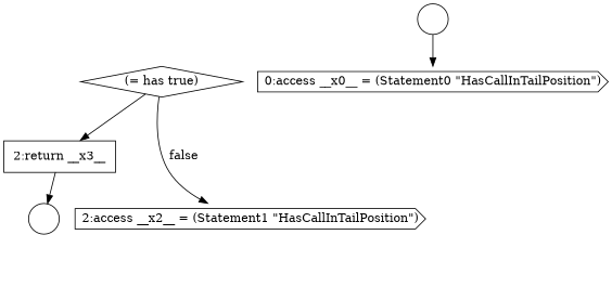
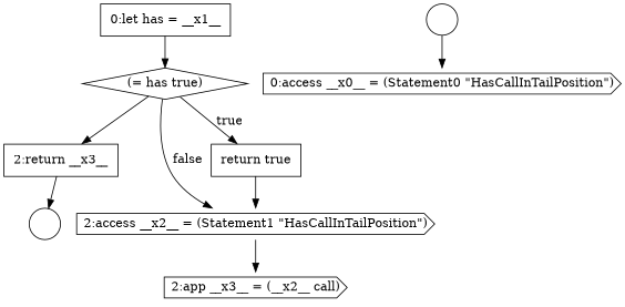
  digraph {
    node [color=black fillcolor=white shape=none style=filled]
    edge [color=black]
    n1 [label=<<font color="black">     <table border="0" cellborder="1" cellspacing="0" cellpadding="10">       <tr><td align="left">2:return __x3__</td></tr>     </table>   </font>> margin=0]
    n2 [label=" " shape=circle]
    n3 [label=" " shape=circle]
    n4 [label=<<font color="black">0:access __x0__ = (Statement0 &quot;HasCallInTailPosition&quot;)</font>> shape=cds]
    n5 [label=<<font color="black">(= has true)</font>> shape=diamond]
    n6 [label=<<font color="black">2:access __x2__ = (Statement1 &quot;HasCallInTailPosition&quot;)</font>> shape=cds]
+   n7 [label=<<font color="black">     <table border="0" cellborder="1" cellspacing="0" cellpadding="10">       <tr><td align="left">return true</td></tr>     </table>   </font>> margin=0]
+   n8 [label=<<font color="black">2:app __x3__ = (__x2__ call)</font>> shape=cds]
+   n9 [label=<<font color="black">     <table border="0" cellborder="1" cellspacing="0" cellpadding="10">       <tr><td align="left">0:let has = __x1__</td></tr>     </table>   </font>> margin=0]
    n1 -> n2
    n3 -> n4
    n5 -> n1
    n5 -> n6 [label=<<font color="black">false</font>>]
+   n5 -> n7 [label=<<font color="black">true</font>>]
+   n6 -> n8
+   n7 -> n6
+   n9 -> n5
  }
